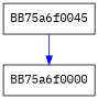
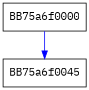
  digraph {
    splines=ortho
    fontname="IBM Plex Mono"
    node [shape=box fontname="IBM Plex Mono"]
    BB75a6f0000
    BB75a6f0045
-   BB75a6f0045 -> BB75a6f0000 [color=blue fontname="IBM Plex Mono"]
+   BB75a6f0000 -> BB75a6f0045 [color=blue fontname="IBM Plex Mono"]
  }
